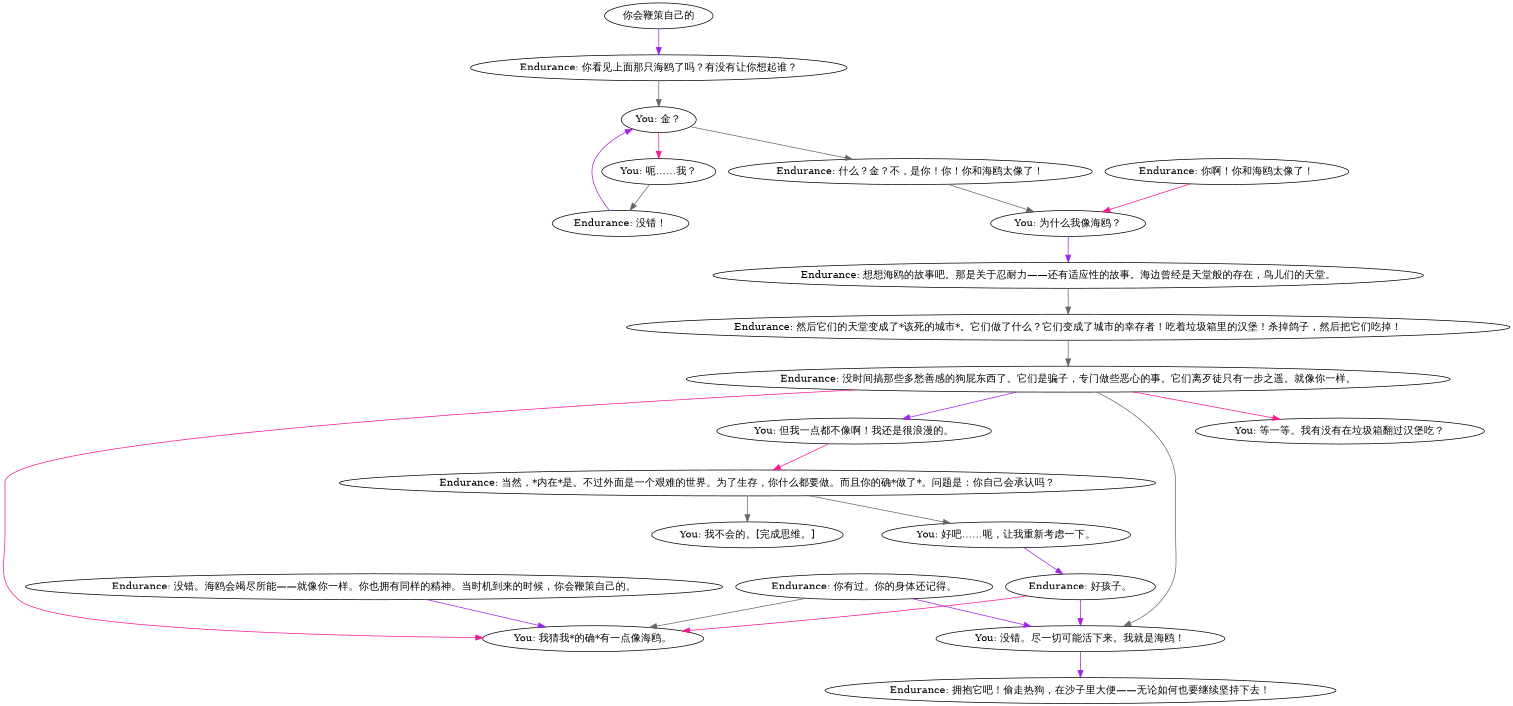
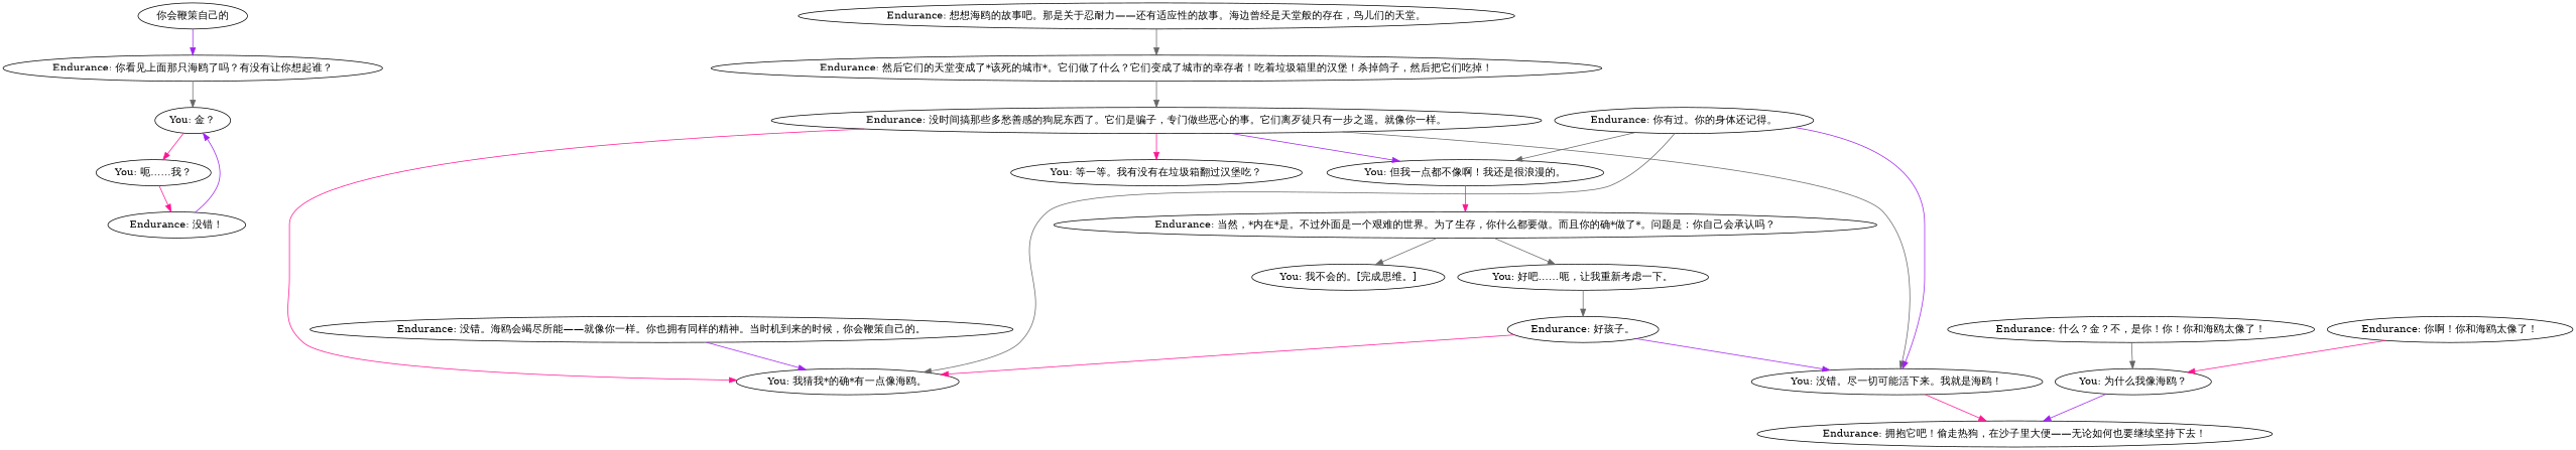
  digraph {
    edge [color=gray40]
    n1 [label="你会鞭策自己的"]
    n2 [label="Endurance: 你看见上面那只海鸥了吗？有没有让你想起谁？"]
    n3 [label="You: 金？"]
    n4 [label="Endurance: 当然，*内在*是。不过外面是一个艰难的世界。为了生存，你什么都要做。而且你的确*做了*。问题是：你自己会承认吗？"]
    n5 [label="You: 我不会的。[完成思维。]"]
    n6 [label="You: 好吧……呃，让我重新考虑一下。"]
    n7 [label="Endurance: 好孩子。"]
    n8 [label="You: 呃……我？"]
    n9 [label="Endurance: 什么？金？不，是你！你！你和海鸥太像了！"]
    n10 [label="Endurance: 没错！"]
    n11 [label="Endurance: 没时间搞那些多愁善感的狗屁东西了。它们是骗子，专门做些恶心的事。它们离歹徒只有一步之遥。就像你一样。"]
    n12 [label="You: 我猜我*的确*有一点像海鸥。"]
    n13 [label="You: 等一等。我有没有在垃圾箱翻过汉堡吃？"]
    n14 [label="You: 没错。尽一切可能活下来。我就是海鸥！"]
    n15 [label="You: 但我一点都不像啊！我还是很浪漫的。"]
    n16 [label="Endurance: 拥抱它吧！偷走热狗，在沙子里大便——无论如何也要继续坚持下去！"]
    n17 [label="You: 为什么我像海鸥？"]
    n18 [label="Endurance: 想想海鸥的故事吧。那是关于忍耐力——还有适应性的故事。海边曾经是天堂般的存在，鸟儿们的天堂。"]
    n19 [label="Endurance: 没错。海鸥会竭尽所能——就像你一样。你也拥有同样的精神。当时机到来的时候，你会鞭策自己的。"]
    n20 [label="Endurance: 然后它们的天堂变成了*该死的城市*。它们做了什么？它们变成了城市的幸存者！吃着垃圾箱里的汉堡！杀掉鸽子，然后把它们吃掉！"]
    n21 [label="Endurance: 你有过。你的身体还记得。"]
    n22 [label="Endurance: 你啊！你和海鸥太像了！"]
    n1 -> n2 [color=purple]
    n2 -> n3
    n3 -> n8 [color=deeppink]
-   n3 -> n9
    n4 -> n5
    n4 -> n6
-   n6 -> n7 [color=purple]
+   n6 -> n7
    n7 -> n12 [color=deeppink]
    n7 -> n14 [color=purple]
-   n8 -> n10
+   n8 -> n10 [color=deeppink]
    n9 -> n17
    n10 -> n3 [color=purple]
    n11 -> n12 [color=deeppink]
    n11 -> n13 [color=deeppink]
    n11 -> n14
    n11 -> n15 [color=purple]
-   n14 -> n16 [color=purple]
+   n14 -> n16 [color=deeppink]
    n15 -> n4 [color=deeppink]
-   n17 -> n18 [color=purple]
+   n17 -> n16 [color=purple]
    n18 -> n20
    n19 -> n12 [color=purple]
    n20 -> n11
    n21 -> n12
    n21 -> n14 [color=purple]
+   n21 -> n15
    n22 -> n17 [color=deeppink]
  }
